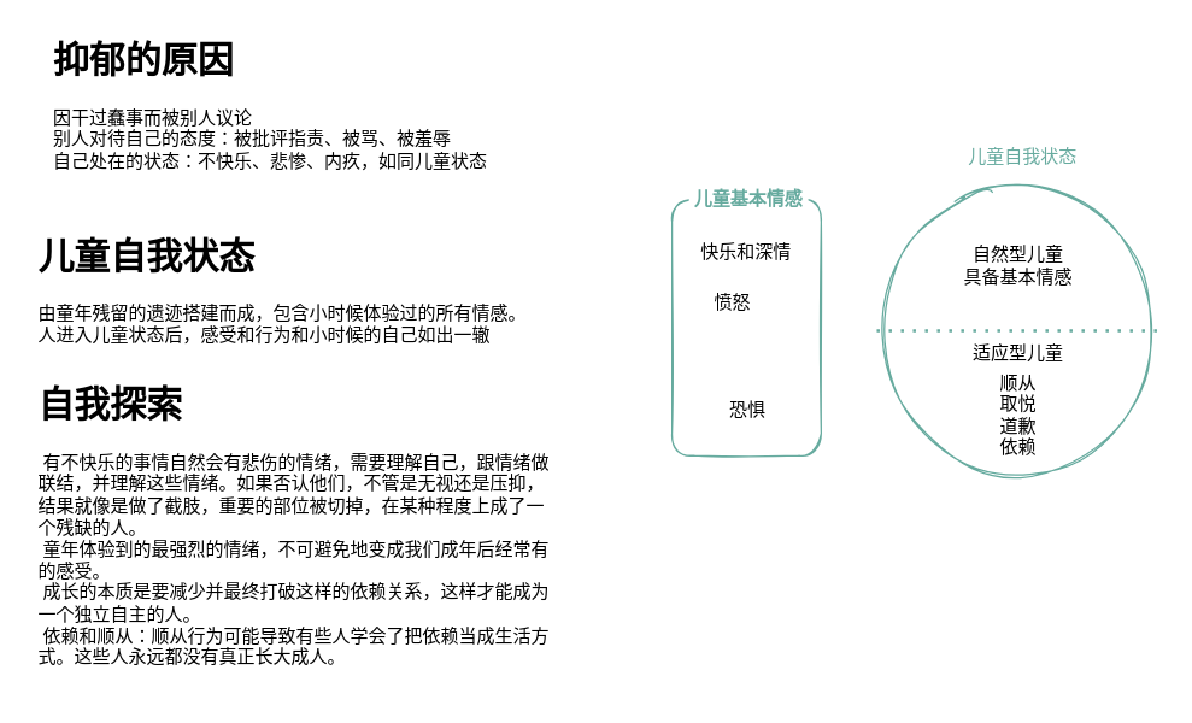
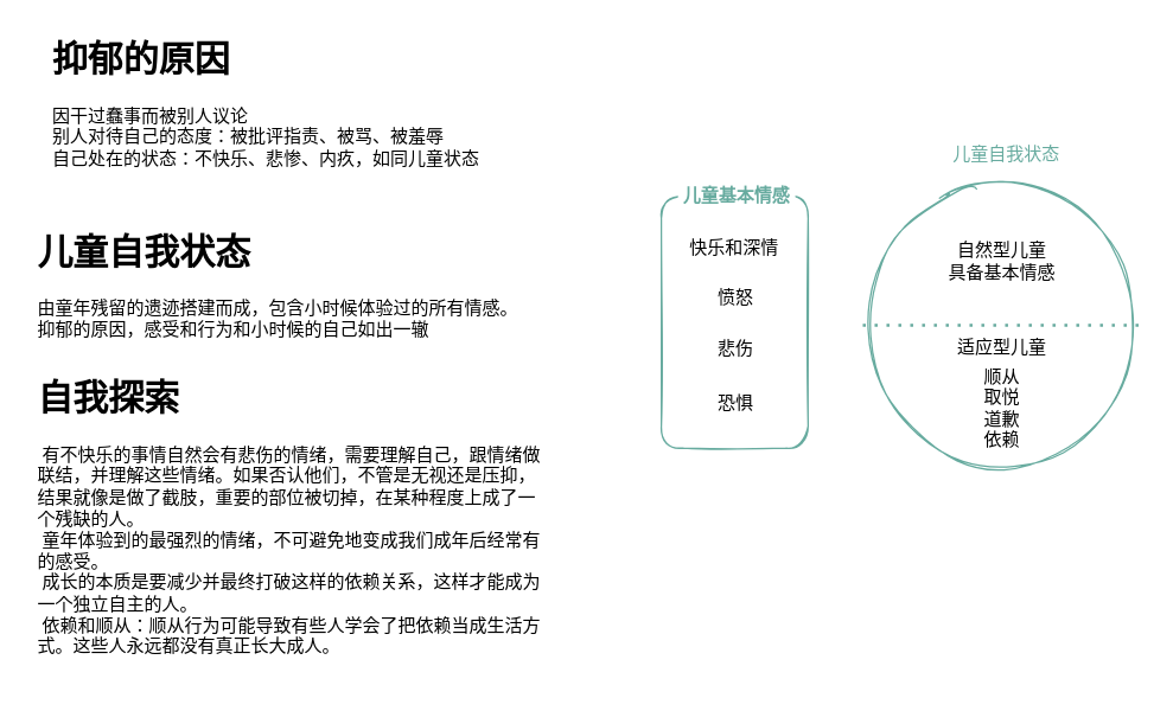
  <mxCell id="0" />
  <mxCell id="1" parent="0" />
  <mxCell id="2" value="" style="ellipse;whiteSpace=wrap;html=1;shadow=0;sketch=1;fontColor=#000000;strokeColor=#67AB9F;fillColor=default;" vertex="1" parent="1"><mxGeometry x="581.37" y="126" width="187.25" height="186" as="geometry" /></mxCell>
  <mxCell id="3" value="&lt;h1&gt;抑郁的原因&lt;/h1&gt;&lt;div&gt;因干过蠢事而被别人议论&lt;/div&gt;&lt;div&gt;别人对待自己的态度：被批评指责、被骂、被羞辱&lt;/div&gt;&lt;div&gt;自己处在的状态：不快乐、悲惨、内疚，如同儿童状态&lt;/div&gt;&lt;p&gt;&lt;br&gt;&lt;/p&gt;" style="text;html=1;strokeColor=none;fillColor=none;spacing=5;spacingTop=-20;whiteSpace=wrap;overflow=hidden;rounded=0;" vertex="1" parent="1"><mxGeometry x="30" y="20" width="331" height="119" as="geometry" /></mxCell>
- <mxCell id="4" value="&lt;h1&gt;儿童自我状态&lt;/h1&gt;&lt;div&gt;由童年残留的遗迹搭建而成，包含小时候体验过的所有情感。&lt;/div&gt;&lt;div&gt;人进入儿童状态后，感受和行为和小时候的自己如出一辙&lt;/div&gt;" style="text;html=1;strokeColor=none;fillColor=none;spacing=5;spacingTop=-20;whiteSpace=wrap;overflow=hidden;rounded=0;" vertex="1" parent="1"><mxGeometry x="20" y="150" width="354" height="119" as="geometry" /></mxCell>
+ <mxCell id="4" value="&lt;h1&gt;儿童自我状态&lt;/h1&gt;&lt;div&gt;由童年残留的遗迹搭建而成，包含小时候体验过的所有情感。&lt;/div&gt;&lt;div&gt;抑郁的原因，感受和行为和小时候的自己如出一辙&lt;/div&gt;" style="text;html=1;strokeColor=none;fillColor=none;spacing=5;spacingTop=-20;whiteSpace=wrap;overflow=hidden;rounded=0;" vertex="1" parent="1"><mxGeometry x="20" y="150" width="354" height="119" as="geometry" /></mxCell>
  <mxCell id="5" value="" style="rounded=1;whiteSpace=wrap;html=1;sketch=1;strokeColor=#67AB9F;" vertex="1" parent="1"><mxGeometry x="445.5" y="132" width="99" height="170" as="geometry" /></mxCell>
  <mxCell id="6" value="快乐和深情" style="text;html=1;strokeColor=none;fillColor=none;align=center;verticalAlign=middle;whiteSpace=wrap;rounded=0;sketch=1;" vertex="1" parent="1"><mxGeometry x="458" y="153" width="74" height="28" as="geometry" /></mxCell>
- <mxCell id="7" value="愤怒" style="text;html=1;strokeColor=none;fillColor=none;align=center;verticalAlign=middle;whiteSpace=wrap;rounded=0;sketch=1;" vertex="1" parent="1"><mxGeometry x="449" y="187" width="74" height="28" as="geometry" /></mxCell>
+ <mxCell id="7" value="愤怒" style="text;html=1;strokeColor=none;fillColor=none;align=center;verticalAlign=middle;whiteSpace=wrap;rounded=0;sketch=1;" vertex="1" parent="1"><mxGeometry x="459" y="187" width="74" height="28" as="geometry" /></mxCell>
+ <mxCell id="8" value="悲伤" style="text;html=1;strokeColor=none;fillColor=none;align=center;verticalAlign=middle;whiteSpace=wrap;rounded=0;sketch=1;" vertex="1" parent="1"><mxGeometry x="459" y="221" width="74" height="28" as="geometry" /></mxCell>
  <mxCell id="9" value="恐惧" style="text;html=1;strokeColor=none;fillColor=none;align=center;verticalAlign=middle;whiteSpace=wrap;rounded=0;sketch=1;" vertex="1" parent="1"><mxGeometry x="459" y="258" width="74" height="28" as="geometry" /></mxCell>
  <mxCell id="10" value="儿童基本情感" style="text;html=1;align=center;verticalAlign=middle;whiteSpace=wrap;rounded=0;sketch=1;fillColor=default;fontColor=#67AB9F;fontStyle=1" vertex="1" parent="1"><mxGeometry x="458" y="118" width="77" height="28" as="geometry" /></mxCell>
  <mxCell id="11" value="儿童自我状态" style="text;html=1;strokeColor=none;fillColor=default;align=center;verticalAlign=middle;whiteSpace=wrap;rounded=0;sketch=1;fontColor=#67AB9F;" vertex="1" parent="1"><mxGeometry x="639.5" y="90" width="77" height="28" as="geometry" /></mxCell>
  <mxCell id="12" value="自然型儿童&lt;br&gt;具备基本情感" style="text;html=1;strokeColor=none;fillColor=none;align=center;verticalAlign=middle;whiteSpace=wrap;rounded=0;shadow=0;sketch=1;fontColor=#000000;" vertex="1" parent="1"><mxGeometry x="633.5" y="161" width="83" height="30" as="geometry" /></mxCell>
  <mxCell id="13" value="适应型儿童" style="text;html=1;strokeColor=none;fillColor=none;align=center;verticalAlign=middle;whiteSpace=wrap;rounded=0;shadow=0;sketch=1;fontColor=#000000;" vertex="1" parent="1"><mxGeometry x="638.5" y="219" width="73" height="29" as="geometry" /></mxCell>
  <mxCell id="14" value="&lt;h1&gt;自我探索&lt;/h1&gt;&lt;div&gt;&lt;span style=&quot;white-space: pre&quot;&gt; &lt;/span&gt;有不快乐的事情自然会有悲伤的情绪，需要理解自己，跟情绪做联结，并理解这些情绪。如果否认他们，不管是无视还是压抑，结果就像是做了截肢，重要的部位被切掉，在某种程度上成了一个残缺的人。&lt;/div&gt;&lt;div&gt;&lt;span style=&quot;white-space: pre&quot;&gt; &lt;/span&gt;童年体验到的最强烈的情绪，不可避免地变成我们成年后经常有的感受。&lt;/div&gt;&lt;div&gt;&lt;span style=&quot;white-space: pre&quot;&gt; &lt;/span&gt;成长的本质是要减少并最终打破这样的依赖关系，这样才能成为一个独立自主的人。&lt;br&gt;&lt;/div&gt;&lt;div&gt;&lt;span style=&quot;white-space: pre&quot;&gt; &lt;/span&gt;依赖和顺从：顺从行为可能导致有些人学会了把依赖当成生活方式。这些人永远都没有真正长大成人。&lt;br&gt;&lt;/div&gt;" style="text;html=1;strokeColor=none;fillColor=none;spacing=5;spacingTop=-20;whiteSpace=wrap;overflow=hidden;rounded=0;" vertex="1" parent="1"><mxGeometry x="20" y="249" width="354" height="209" as="geometry" /></mxCell>
  <mxCell id="15" value="顺从&lt;br&gt;取悦&lt;br&gt;道歉&lt;br&gt;依赖" style="text;html=1;strokeColor=none;fillColor=none;align=center;verticalAlign=middle;whiteSpace=wrap;rounded=0;shadow=0;sketch=1;fontColor=#000000;" vertex="1" parent="1"><mxGeometry x="622.74" y="242" width="104.5" height="66" as="geometry" /></mxCell>
  <mxCell id="16" value="" style="endArrow=none;dashed=1;html=1;dashPattern=1 3;strokeWidth=2;rounded=0;fontColor=#000000;entryX=1;entryY=0.5;entryDx=0;entryDy=0;exitX=0;exitY=0.5;exitDx=0;exitDy=0;strokeColor=#67AB9F;" edge="1" parent="1" source="2" target="2"><mxGeometry width="50" height="50" relative="1" as="geometry"><mxPoint x="507" y="273" as="sourcePoint" /><mxPoint x="557" y="223" as="targetPoint" /></mxGeometry></mxCell>
